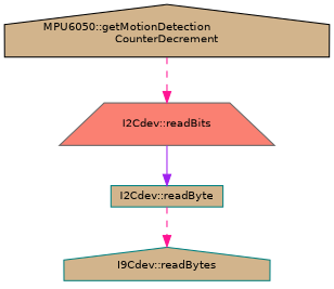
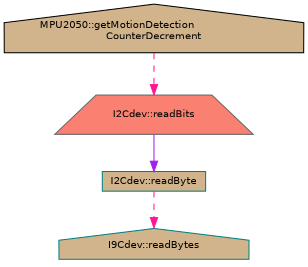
  digraph {
    rankdir=TB
    node [color=teal fillcolor=tan fontname=Helvetica fontsize=10 shape=house style=filled]
    edge [color=deeppink fontname=Helvetica fontsize=10 labelfontname=Helvetica labelfontsize=10 style=dashed]
-   n1 [color=black fontcolor=black height=0.2 label="MPU6050::getMotionDetection\lCounterDecrement" width=0.4]
+   n1 [color=black fontcolor=black height=0.2 label="MPU2050::getMotionDetection\lCounterDecrement" width=0.4]
    n2 [color=gray40 fillcolor=salmon height=0.2 label="I2Cdev::readBits" shape=trapezium width=0.4]
    n3 [height=0.2 label="I2Cdev::readByte" shape=box width=0.4]
    n4 [height=0.2 label="I9Cdev::readBytes" width=0.4]
    n1 -> n2
    n2 -> n3 [color=purple style=solid]
    n3 -> n4
  }
